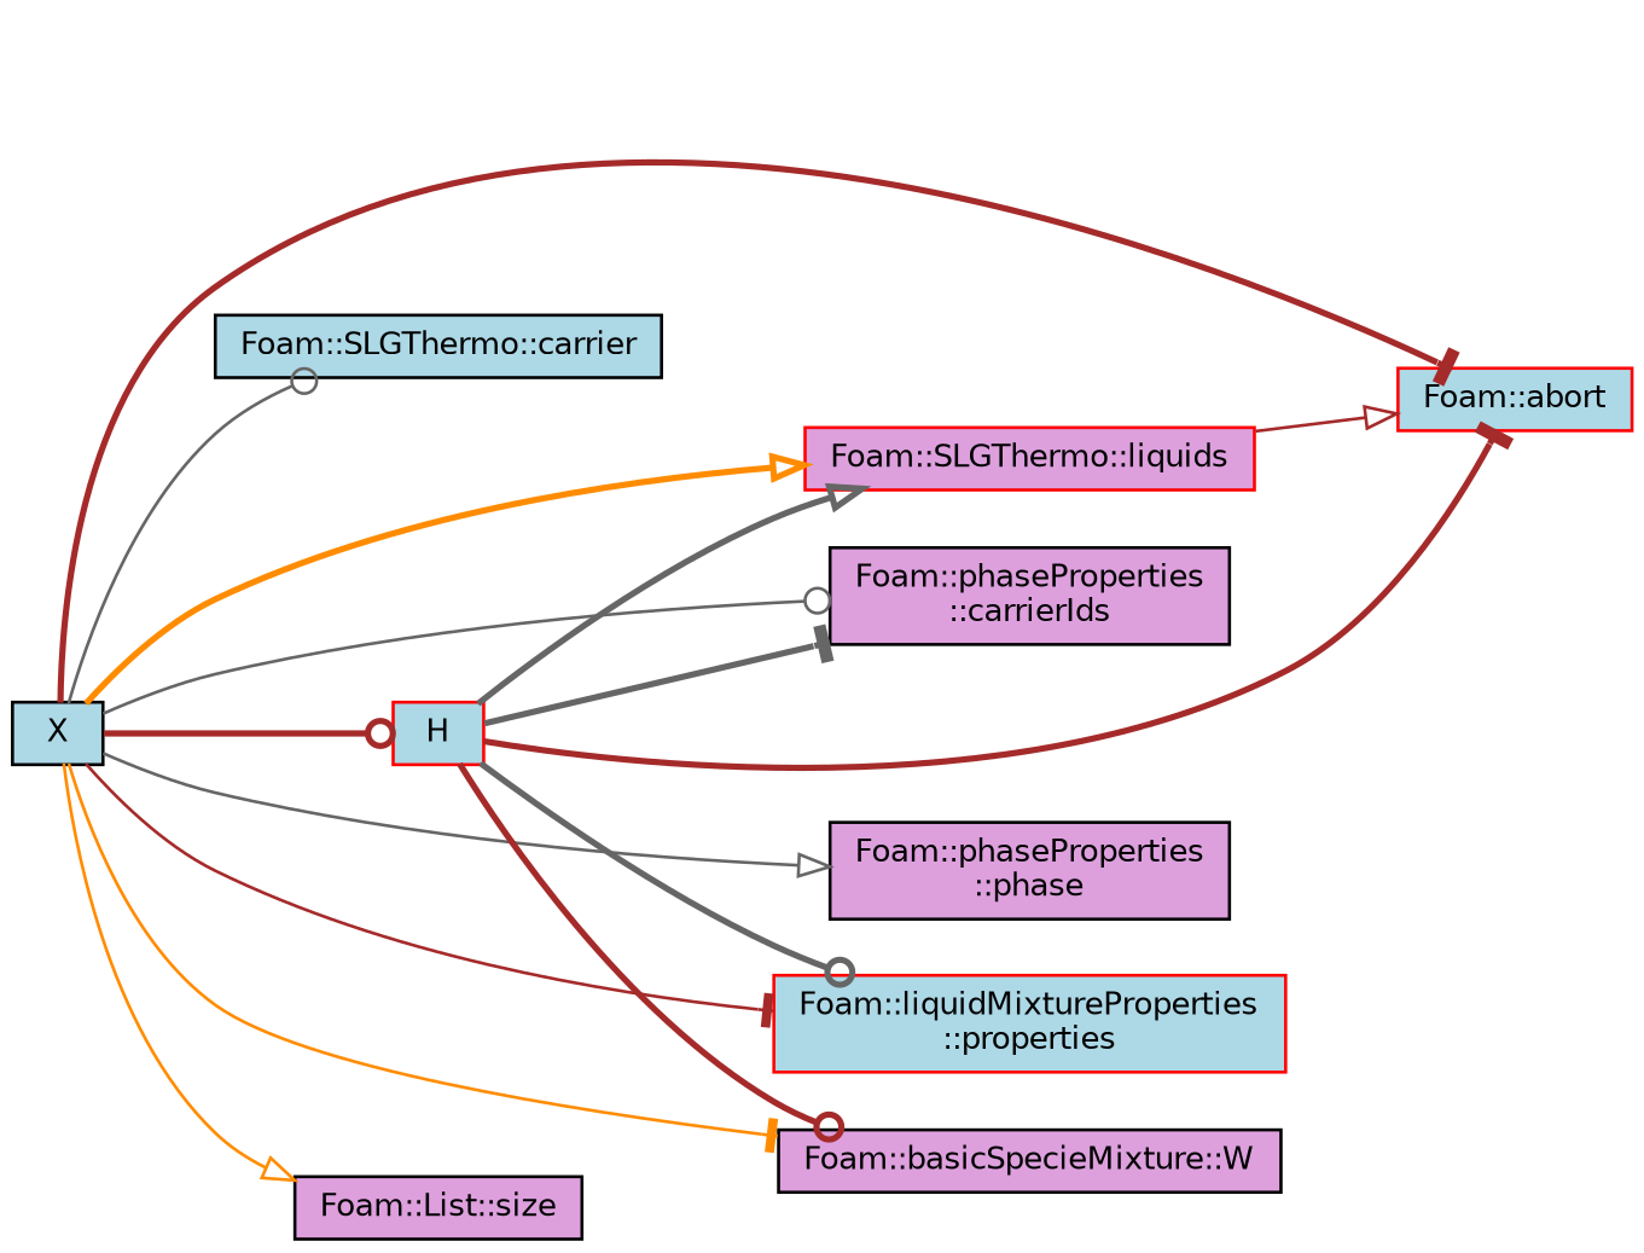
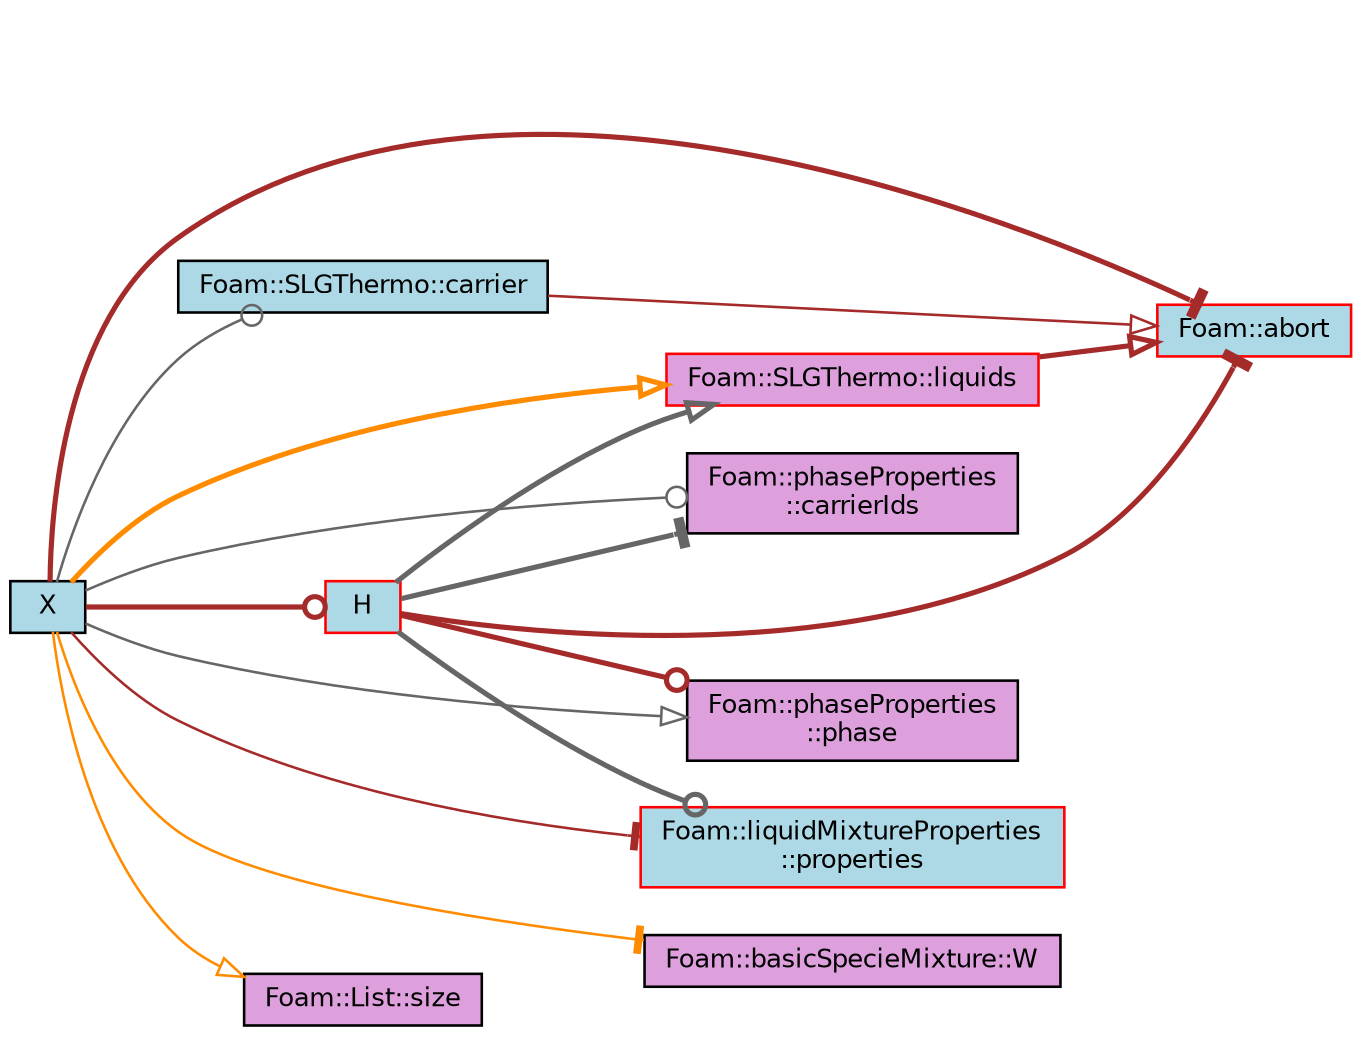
  digraph {
    rankdir=LR
    node [color=black fillcolor=lightblue fontname=Helvetica fontsize=10 shape=record style=filled]
    edge [arrowhead=onormal color=brown fontname=Helvetica fontsize=10 labelfontname=Helvetica labelfontsize=10 style=bold]
    n1 [fontcolor=black height=0.2 label=X width=0.4]
    n2 [color=red height=0.2 label="Foam::abort" width=0.4]
    n3 [height=0.2 label="Foam::SLGThermo::carrier" width=0.4]
    n4 [fillcolor=plum height=0.2 label="Foam::phaseProperties\l::carrierIds" width=0.4]
    n5 [color=red height=0.2 label=H width=0.4]
    n6 [fillcolor=plum height=0.2 label="Foam::phaseProperties\l::phase" width=0.4]
    n7 [color=red fillcolor=plum height=0.2 label="Foam::SLGThermo::liquids" width=0.4]
    n8 [color=red height=0.2 label="Foam::liquidMixtureProperties\l::properties" width=0.4]
    n9 [fillcolor=plum height=0.2 label="Foam::List::size" width=0.4]
    n10 [fillcolor=plum height=0.2 label="Foam::basicSpecieMixture::W" width=0.4]
    n1 -> n2 [arrowhead=tee]
    n1 -> n3 [arrowhead=odot color=gray40 style=solid]
    n1 -> n4 [arrowhead=odot color=gray40 style=solid]
    n1 -> n5 [arrowhead=odot]
    n1 -> n6 [color=gray40 style=solid]
    n1 -> n7 [color=darkorange]
    n1 -> n8 [arrowhead=tee style=solid]
    n1 -> n9 [color=darkorange style=solid]
    n1 -> n10 [arrowhead=tee color=darkorange style=solid]
+   n3 -> n2 [style=solid]
    n5 -> n2 [arrowhead=tee]
    n5 -> n4 [arrowhead=tee color=gray40]
-   n5 -> n10 [arrowhead=odot]
+   n5 -> n6 [arrowhead=odot]
    n5 -> n7 [color=gray40]
    n5 -> n8 [arrowhead=odot color=gray40]
-   n7 -> n2 [style=solid]
+   n7 -> n2
  }
